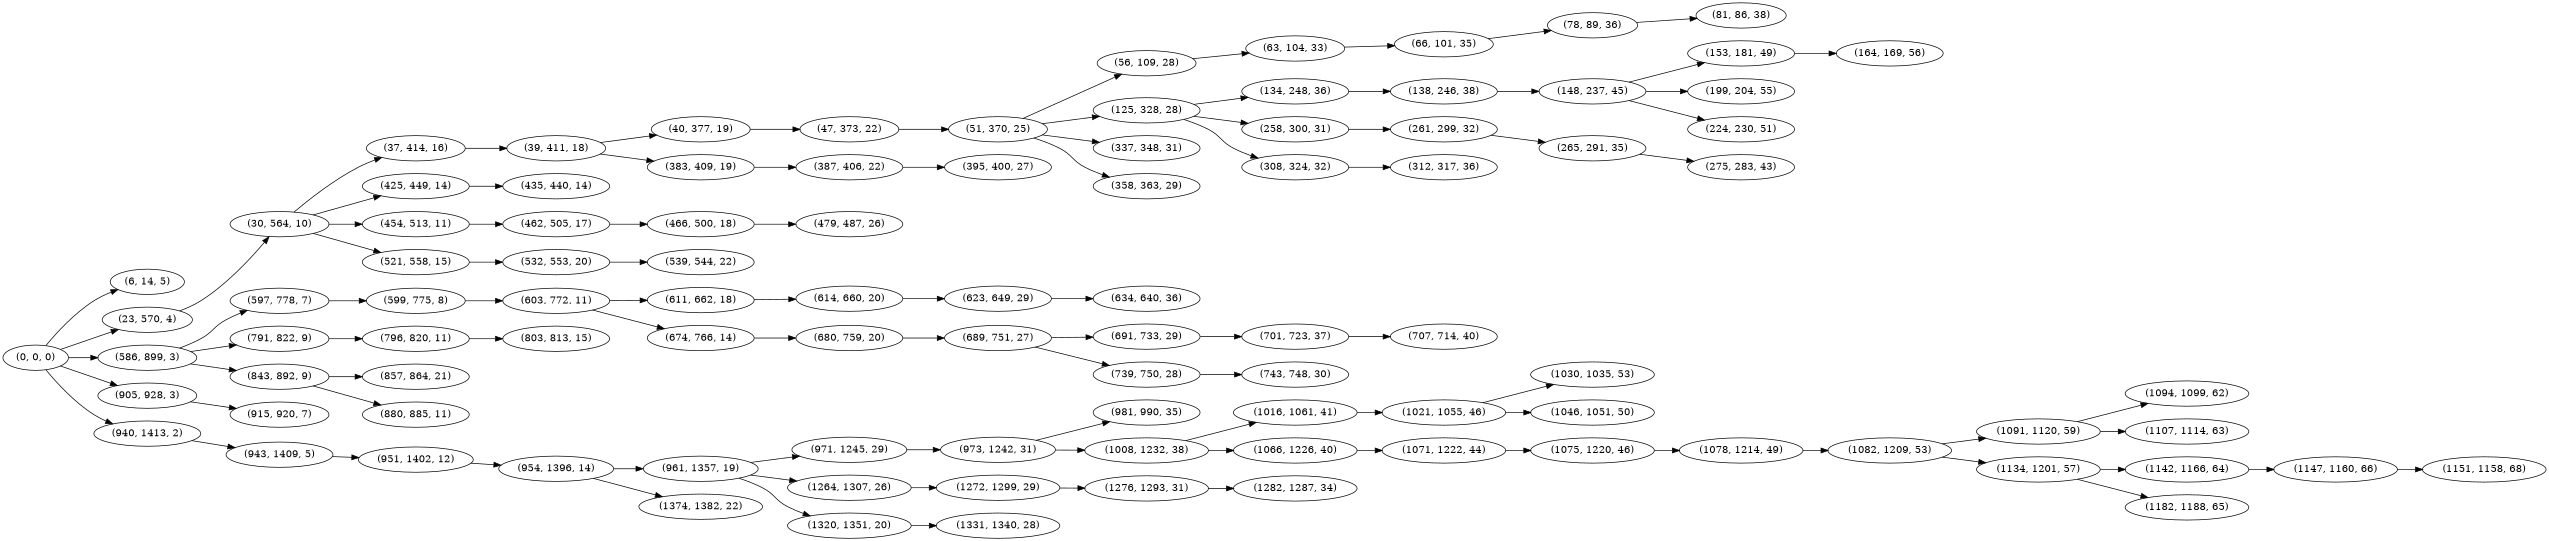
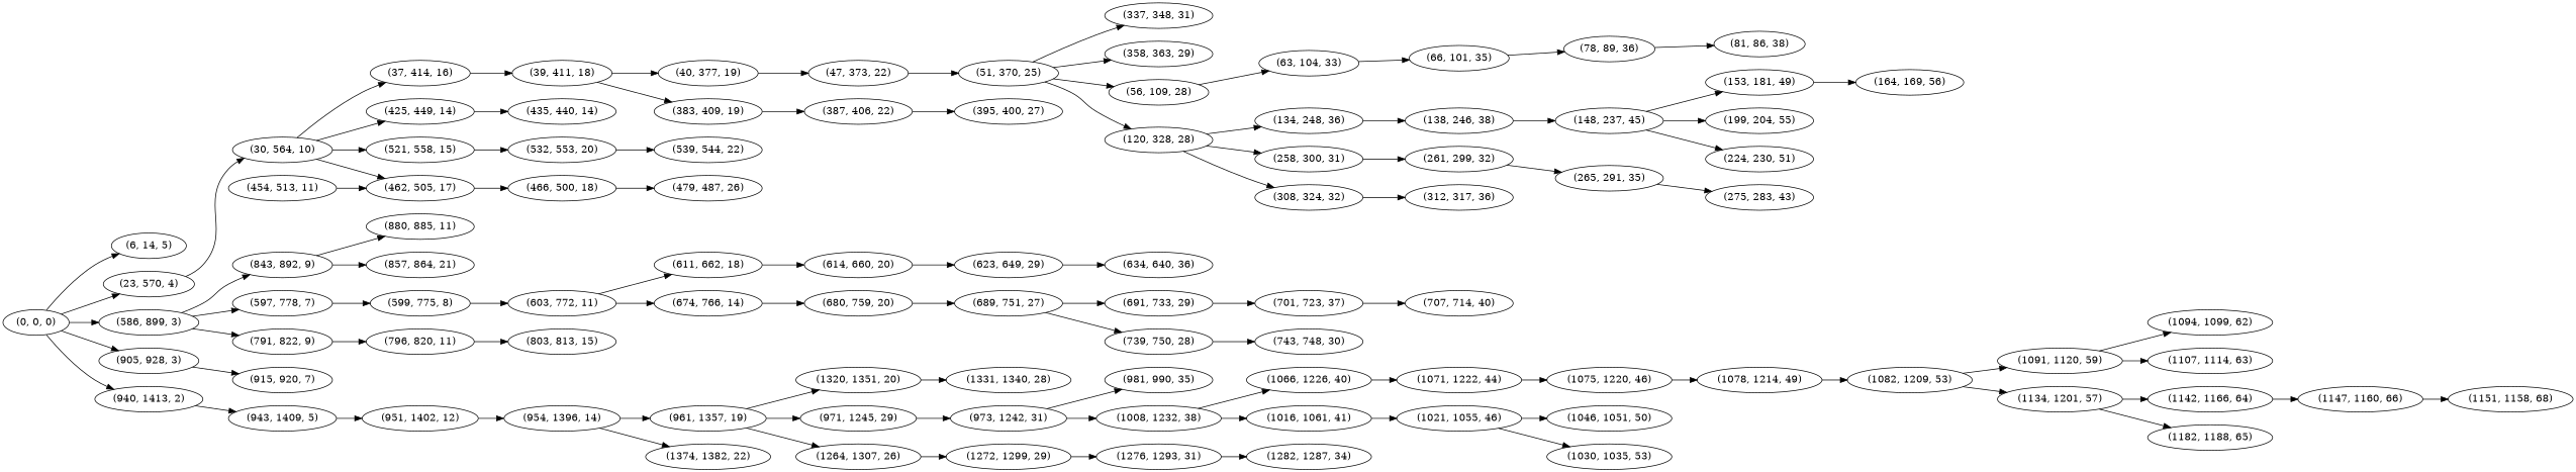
  digraph {
    rankdir=LR
    "(0, 0, 0)"
    "(6, 14, 5)"
    "(23, 570, 4)"
    "(586, 899, 3)"
    "(905, 928, 3)"
    "(940, 1413, 2)"
    "(30, 564, 10)"
    "(597, 778, 7)"
    "(791, 822, 9)"
    "(843, 892, 9)"
    "(915, 920, 7)"
    "(943, 1409, 5)"
    "(37, 414, 16)"
    "(425, 449, 14)"
    "(454, 513, 11)"
    "(521, 558, 15)"
    "(39, 411, 18)"
    n18 [label="(435, 440, 14)"]
    "(462, 505, 17)"
    "(532, 553, 20)"
    "(40, 377, 19)"
    "(383, 409, 19)"
    "(47, 373, 22)"
    "(387, 406, 22)"
    "(51, 370, 25)"
    "(56, 109, 28)"
-   "(120, 328, 28)" [label="(125, 328, 28)"]
+   "(120, 328, 28)"
    "(337, 348, 31)"
    "(358, 363, 29)"
    "(63, 104, 33)"
    "(134, 248, 36)"
    "(258, 300, 31)"
    "(308, 324, 32)"
    "(66, 101, 35)"
    "(78, 89, 36)"
    "(81, 86, 38)"
    "(138, 246, 38)"
    "(261, 299, 32)"
    "(312, 317, 36)"
    "(148, 237, 45)"
    "(153, 181, 49)"
    "(199, 204, 55)"
    "(224, 230, 51)"
    "(164, 169, 56)"
    "(265, 291, 35)"
    "(275, 283, 43)"
    "(395, 400, 27)"
    "(466, 500, 18)"
    "(479, 487, 26)"
    "(539, 544, 22)"
    "(599, 775, 8)"
    "(796, 820, 11)"
    "(857, 864, 21)"
    "(880, 885, 11)"
    "(603, 772, 11)"
    "(611, 662, 18)"
    "(674, 766, 14)"
    "(614, 660, 20)"
    "(680, 759, 20)"
    "(623, 649, 29)"
    "(634, 640, 36)"
    "(689, 751, 27)"
    "(691, 733, 29)"
    "(739, 750, 28)"
    "(701, 723, 37)"
    "(743, 748, 30)"
    "(707, 714, 40)"
    "(803, 813, 15)"
    "(951, 1402, 12)"
    "(954, 1396, 14)"
    "(961, 1357, 19)"
    "(1374, 1382, 22)"
    "(971, 1245, 29)"
    "(1264, 1307, 26)"
    "(1320, 1351, 20)"
    "(973, 1242, 31)"
    "(1272, 1299, 29)"
    "(1331, 1340, 28)"
    "(981, 990, 35)"
    "(1008, 1232, 38)"
    "(1016, 1061, 41)"
    "(1066, 1226, 40)"
    "(1021, 1055, 46)"
    "(1071, 1222, 44)"
    "(1030, 1035, 53)"
    "(1046, 1051, 50)"
    "(1075, 1220, 46)"
    "(1078, 1214, 49)"
    "(1082, 1209, 53)"
    "(1091, 1120, 59)"
    "(1134, 1201, 57)"
    "(1094, 1099, 62)"
    "(1107, 1114, 63)"
    "(1142, 1166, 64)"
    "(1182, 1188, 65)"
    "(1147, 1160, 66)"
    "(1151, 1158, 68)"
    "(1276, 1293, 31)"
    "(1282, 1287, 34)"
    "(0, 0, 0)" -> "(6, 14, 5)"
    "(0, 0, 0)" -> "(23, 570, 4)"
    "(0, 0, 0)" -> "(586, 899, 3)"
    "(0, 0, 0)" -> "(905, 928, 3)"
    "(0, 0, 0)" -> "(940, 1413, 2)"
    "(23, 570, 4)" -> "(30, 564, 10)"
    "(586, 899, 3)" -> "(597, 778, 7)"
    "(586, 899, 3)" -> "(791, 822, 9)"
    "(586, 899, 3)" -> "(843, 892, 9)"
    "(905, 928, 3)" -> "(915, 920, 7)"
    "(940, 1413, 2)" -> "(943, 1409, 5)"
    "(30, 564, 10)" -> "(37, 414, 16)"
    "(30, 564, 10)" -> "(425, 449, 14)"
-   "(30, 564, 10)" -> "(454, 513, 11)"
+   "(30, 564, 10)" -> "(462, 505, 17)"
    "(30, 564, 10)" -> "(521, 558, 15)"
    "(597, 778, 7)" -> "(599, 775, 8)"
    "(791, 822, 9)" -> "(796, 820, 11)"
    "(843, 892, 9)" -> "(857, 864, 21)"
    "(843, 892, 9)" -> "(880, 885, 11)"
    "(943, 1409, 5)" -> "(951, 1402, 12)"
    "(37, 414, 16)" -> "(39, 411, 18)"
    "(425, 449, 14)" -> n18
    "(454, 513, 11)" -> "(462, 505, 17)"
    "(521, 558, 15)" -> "(532, 553, 20)"
    "(39, 411, 18)" -> "(40, 377, 19)"
    "(39, 411, 18)" -> "(383, 409, 19)"
    "(462, 505, 17)" -> "(466, 500, 18)"
    "(532, 553, 20)" -> "(539, 544, 22)"
    "(40, 377, 19)" -> "(47, 373, 22)"
    "(383, 409, 19)" -> "(387, 406, 22)"
    "(47, 373, 22)" -> "(51, 370, 25)"
    "(387, 406, 22)" -> "(395, 400, 27)"
    "(51, 370, 25)" -> "(56, 109, 28)"
    "(51, 370, 25)" -> "(120, 328, 28)"
    "(51, 370, 25)" -> "(337, 348, 31)"
    "(51, 370, 25)" -> "(358, 363, 29)"
    "(56, 109, 28)" -> "(63, 104, 33)"
    "(120, 328, 28)" -> "(134, 248, 36)"
    "(120, 328, 28)" -> "(258, 300, 31)"
    "(120, 328, 28)" -> "(308, 324, 32)"
    "(63, 104, 33)" -> "(66, 101, 35)"
    "(134, 248, 36)" -> "(138, 246, 38)"
    "(258, 300, 31)" -> "(261, 299, 32)"
    "(308, 324, 32)" -> "(312, 317, 36)"
    "(66, 101, 35)" -> "(78, 89, 36)"
    "(78, 89, 36)" -> "(81, 86, 38)"
    "(138, 246, 38)" -> "(148, 237, 45)"
    "(261, 299, 32)" -> "(265, 291, 35)"
    "(148, 237, 45)" -> "(153, 181, 49)"
    "(148, 237, 45)" -> "(199, 204, 55)"
    "(148, 237, 45)" -> "(224, 230, 51)"
    "(153, 181, 49)" -> "(164, 169, 56)"
    "(265, 291, 35)" -> "(275, 283, 43)"
    "(466, 500, 18)" -> "(479, 487, 26)"
    "(599, 775, 8)" -> "(603, 772, 11)"
    "(796, 820, 11)" -> "(803, 813, 15)"
    "(603, 772, 11)" -> "(611, 662, 18)"
    "(603, 772, 11)" -> "(674, 766, 14)"
    "(611, 662, 18)" -> "(614, 660, 20)"
    "(674, 766, 14)" -> "(680, 759, 20)"
    "(614, 660, 20)" -> "(623, 649, 29)"
    "(680, 759, 20)" -> "(689, 751, 27)"
    "(623, 649, 29)" -> "(634, 640, 36)"
    "(689, 751, 27)" -> "(691, 733, 29)"
    "(689, 751, 27)" -> "(739, 750, 28)"
    "(691, 733, 29)" -> "(701, 723, 37)"
    "(739, 750, 28)" -> "(743, 748, 30)"
    "(701, 723, 37)" -> "(707, 714, 40)"
    "(951, 1402, 12)" -> "(954, 1396, 14)"
    "(954, 1396, 14)" -> "(961, 1357, 19)"
    "(954, 1396, 14)" -> "(1374, 1382, 22)"
    "(961, 1357, 19)" -> "(971, 1245, 29)"
    "(961, 1357, 19)" -> "(1264, 1307, 26)"
    "(961, 1357, 19)" -> "(1320, 1351, 20)"
    "(971, 1245, 29)" -> "(973, 1242, 31)"
    "(1264, 1307, 26)" -> "(1272, 1299, 29)"
    "(1320, 1351, 20)" -> "(1331, 1340, 28)"
    "(973, 1242, 31)" -> "(981, 990, 35)"
    "(973, 1242, 31)" -> "(1008, 1232, 38)"
    "(1272, 1299, 29)" -> "(1276, 1293, 31)"
    "(1008, 1232, 38)" -> "(1016, 1061, 41)"
    "(1008, 1232, 38)" -> "(1066, 1226, 40)"
    "(1016, 1061, 41)" -> "(1021, 1055, 46)"
    "(1066, 1226, 40)" -> "(1071, 1222, 44)"
    "(1021, 1055, 46)" -> "(1030, 1035, 53)"
    "(1021, 1055, 46)" -> "(1046, 1051, 50)"
    "(1071, 1222, 44)" -> "(1075, 1220, 46)"
    "(1075, 1220, 46)" -> "(1078, 1214, 49)"
    "(1078, 1214, 49)" -> "(1082, 1209, 53)"
    "(1082, 1209, 53)" -> "(1091, 1120, 59)"
    "(1082, 1209, 53)" -> "(1134, 1201, 57)"
    "(1091, 1120, 59)" -> "(1094, 1099, 62)"
    "(1091, 1120, 59)" -> "(1107, 1114, 63)"
    "(1134, 1201, 57)" -> "(1142, 1166, 64)"
    "(1134, 1201, 57)" -> "(1182, 1188, 65)"
    "(1142, 1166, 64)" -> "(1147, 1160, 66)"
    "(1147, 1160, 66)" -> "(1151, 1158, 68)"
    "(1276, 1293, 31)" -> "(1282, 1287, 34)"
  }
